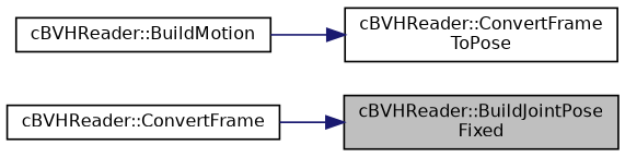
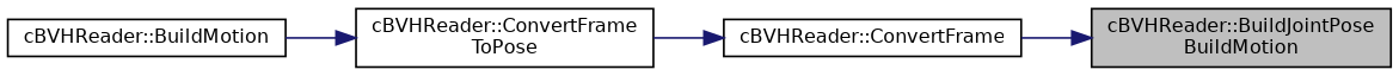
  digraph {
    rankdir=RL
    node [color=black fillcolor=white fontname=Helvetica fontsize=10 shape=record style=filled]
    edge [color=midnightblue dir=back fontname=Helvetica fontsize=10 labelfontname=Helvetica labelfontsize=10 style=solid]
-   n1 [fillcolor=grey75 fontcolor=black height=0.2 label="cBVHReader::BuildJointPose\lFixed" width=0.4]
+   n1 [fillcolor=grey75 fontcolor=black height=0.2 label="cBVHReader::BuildJointPose\lBuildMotion" width=0.4]
    n2 [height=0.2 label="cBVHReader::ConvertFrame" width=0.4]
    n3 [height=0.2 label="cBVHReader::ConvertFrame\lToPose" width=0.4]
    n4 [height=0.2 label="cBVHReader::BuildMotion" width=0.4]
    n1 -> n2
+   n2 -> n3
    n3 -> n4
  }
